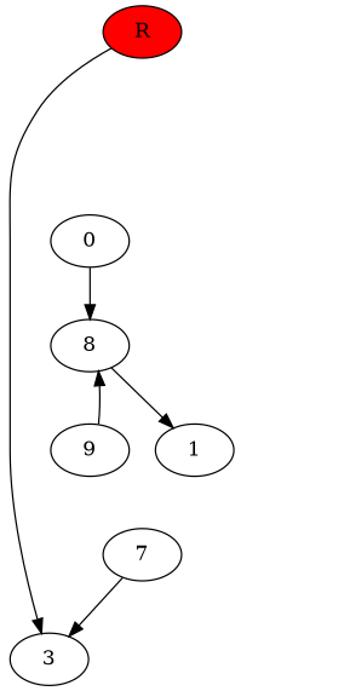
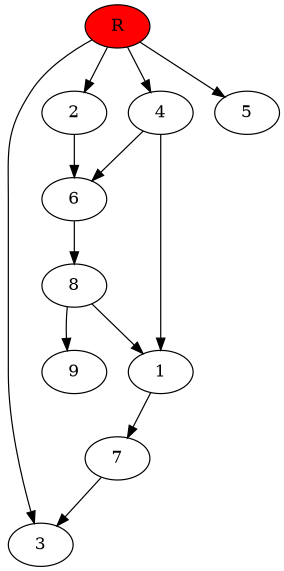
  digraph {
    1
    7
    3
-   6 [label=0]
+   2
+   6
    8
+   4
    9
    R [fillcolor="#ff0000" style=filled]
+   5
+   1 -> 7
    7 -> 3
+   2 -> 6
    6 -> 8
    8 -> 1
-   9 -> 8
+   8 -> 9
+   4 -> 1
+   4 -> 6
    R -> 3
+   R -> 2
+   R -> 4
+   R -> 5
  }
